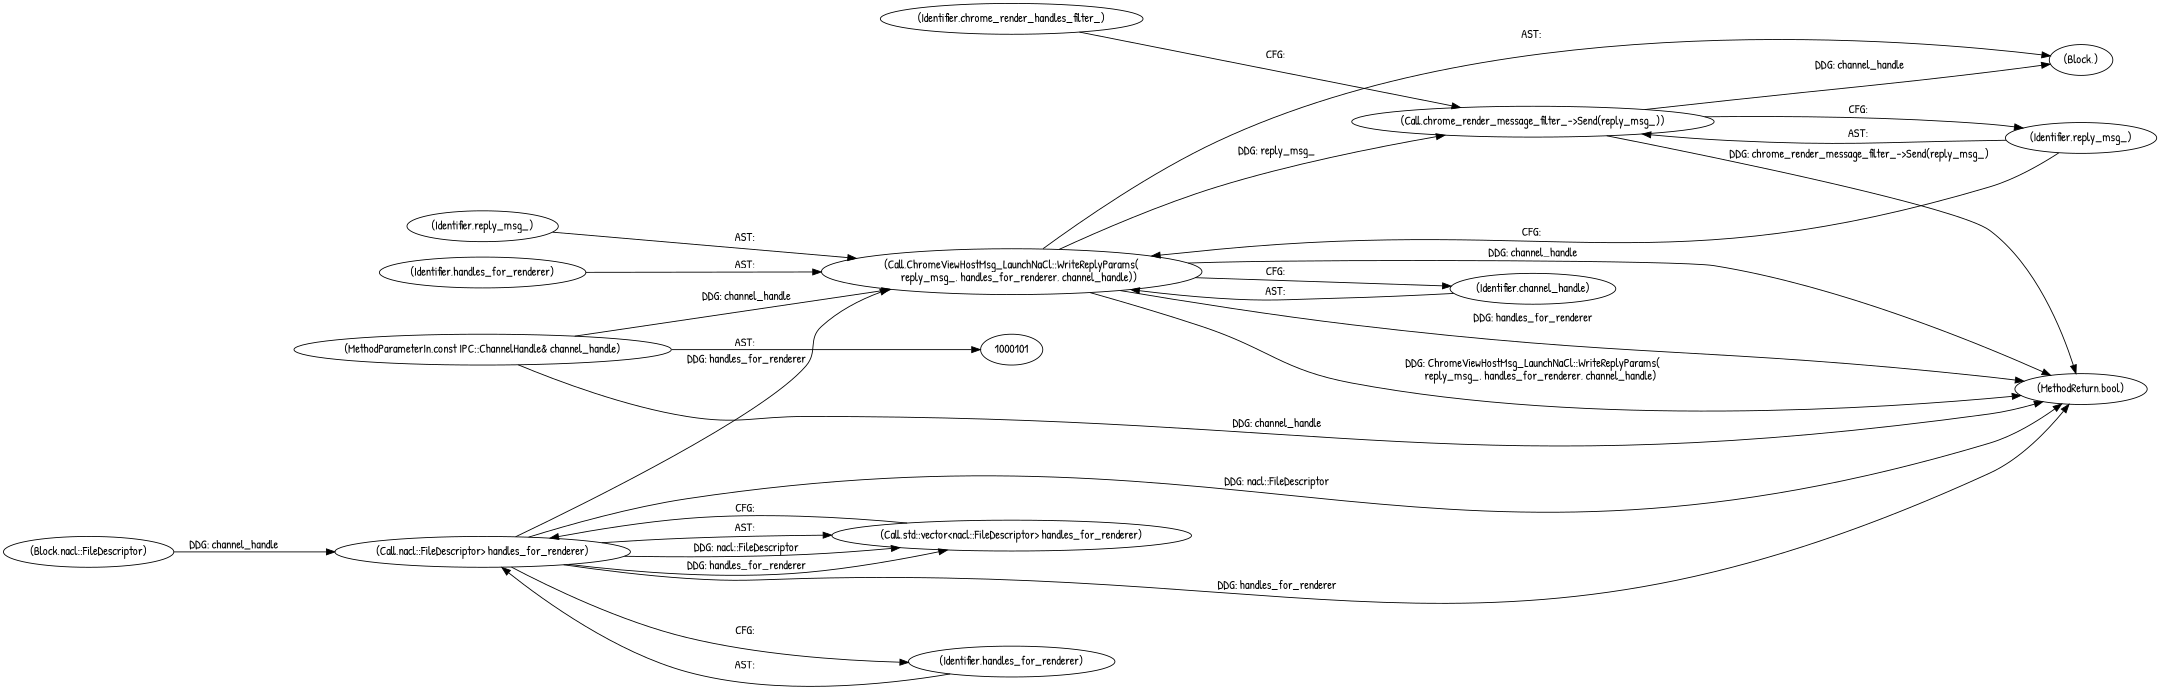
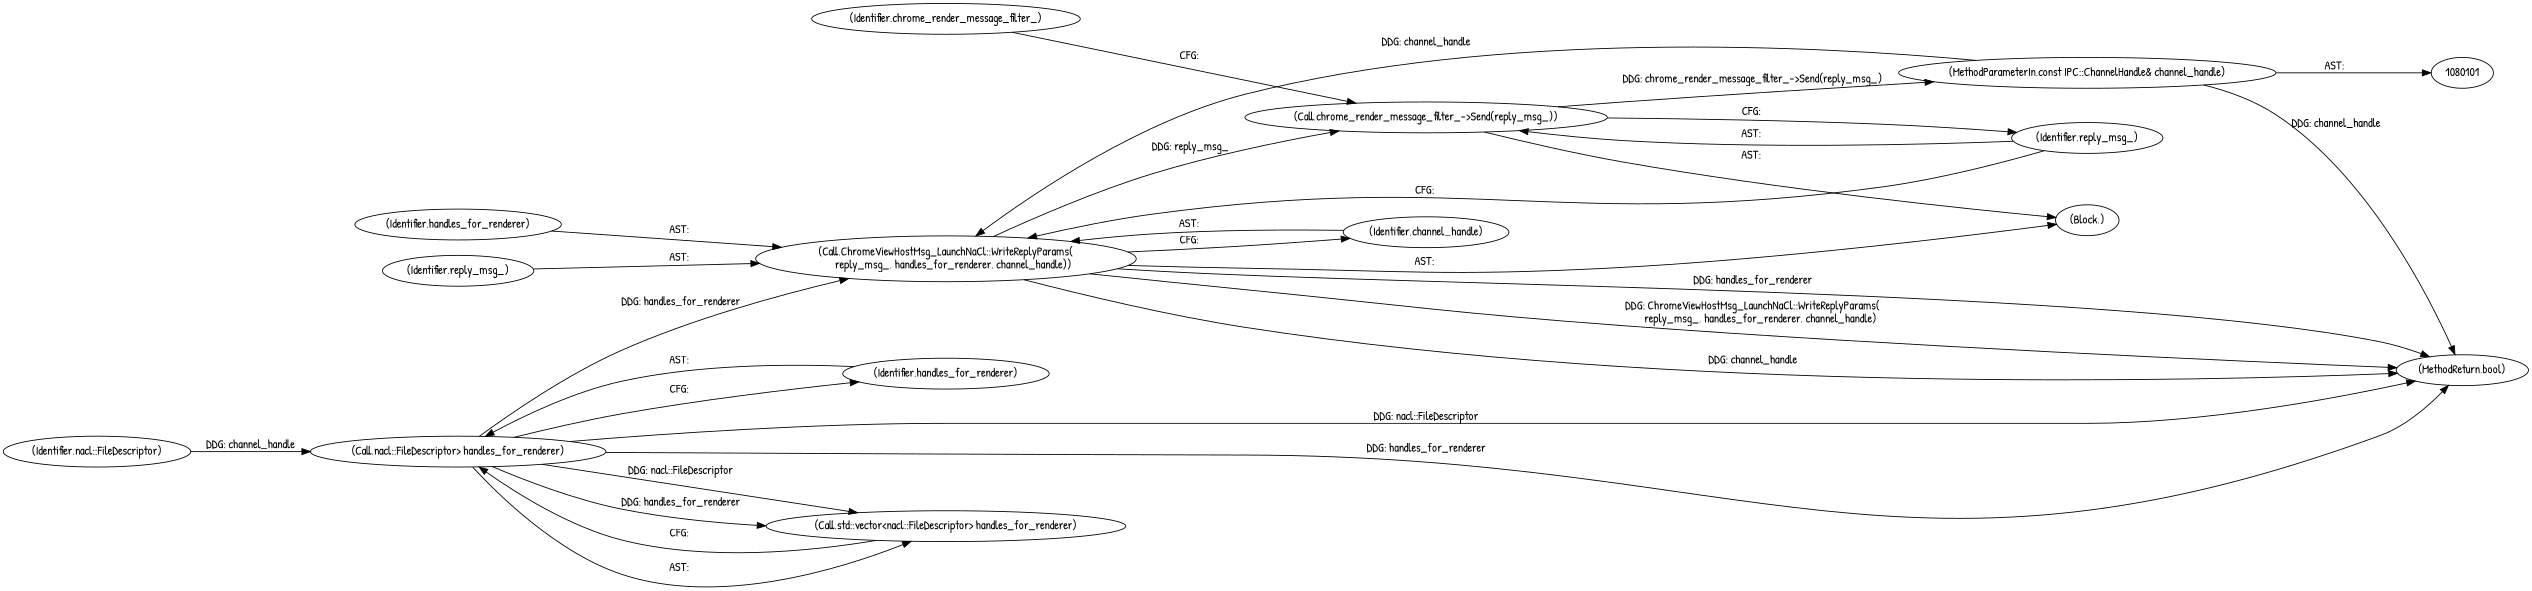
  digraph {
    fontname="Patrick Hand"
    rankdir=LR
    node [fontname="Patrick Hand"]
    edge [fontname="Patrick Hand"]
    n1 [label="(Call,ChromeViewHostMsg_LaunchNaCl::WriteReplyParams(\n      reply_msg_, handles_for_renderer, channel_handle))"]
    n2 [label="(Call,chrome_render_message_filter_->Send(reply_msg_))"]
    n3 [label="(Block,)"]
    n4 [label="(MethodReturn,bool)"]
    n5 [label="(Identifier,channel_handle)"]
    n6 [label="(Identifier,reply_msg_)"]
    n7 [label="(Call,nacl::FileDescriptor> handles_for_renderer)"]
    n8 [label="(Call,std::vector<nacl::FileDescriptor> handles_for_renderer)"]
    n9 [label="(Identifier,handles_for_renderer)"]
    n10 [label="(MethodParameterIn,const IPC::ChannelHandle& channel_handle)"]
-   1000101
+   1000101 [label=1080101]
    n12 [label="(Identifier,reply_msg_)"]
-   n13 [label="(Block,nacl::FileDescriptor)"]
+   n13 [label="(Identifier,nacl::FileDescriptor)"]
    n14 [label="(Identifier,handles_for_renderer)"]
-   n15 [label="(Identifier,chrome_render_handles_filter_)"]
+   n15 [label="(Identifier,chrome_render_message_filter_)"]
    n1 -> n2 [label="DDG: reply_msg_"]
    n1 -> n3 [label="AST: "]
    n1 -> n4 [label="DDG: handles_for_renderer"]
    n1 -> n4 [label="DDG: ChromeViewHostMsg_LaunchNaCl::WriteReplyParams(\n      reply_msg_, handles_for_renderer, channel_handle)"]
    n1 -> n4 [label="DDG: channel_handle"]
    n1 -> n5 [label="CFG: "]
-   n2 -> n3 [label="DDG: channel_handle"]
-   n2 -> n4 [label="DDG: chrome_render_message_filter_->Send(reply_msg_)"]
+   n2 -> n3 [label="AST: "]
+   n2 -> n10 [label="DDG: chrome_render_message_filter_->Send(reply_msg_)"]
    n2 -> n6 [label="CFG: "]
    n5 -> n1 [label="AST: "]
    n6 -> n1 [label="CFG: "]
    n6 -> n2 [label="AST: "]
    n7 -> n1 [label="DDG: handles_for_renderer"]
    n7 -> n4 [label="DDG: handles_for_renderer"]
    n7 -> n4 [label="DDG: nacl::FileDescriptor"]
    n7 -> n8 [label="AST: "]
    n7 -> n8 [label="DDG: nacl::FileDescriptor"]
    n7 -> n8 [label="DDG: handles_for_renderer"]
    n7 -> n9 [label="CFG: "]
    n8 -> n7 [label="CFG: "]
    n9 -> n7 [label="AST: "]
    n10 -> n1 [label="DDG: channel_handle"]
    n10 -> n4 [label="DDG: channel_handle"]
    n10 -> 1000101 [label="AST: "]
    n12 -> n1 [label="AST: "]
    n13 -> n7 [label="DDG: channel_handle"]
    n14 -> n1 [label="AST: "]
    n15 -> n2 [label="CFG: "]
  }
